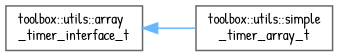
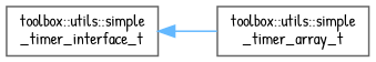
  digraph {
    rankdir=LR
    fontname="Patrick Hand"
    node [color=grey40 fillcolor=white fontname="Patrick Hand" fontsize=10 shape=box style=filled]
-   n1 [height=0.2 label="toolbox::utils::array\l_timer_interface_t" width=0.4]
+   n1 [height=0.2 label="toolbox::utils::simple\l_timer_interface_t" width=0.4]
    n2 [height=0.2 label="toolbox::utils::simple\l_timer_array_t" width=0.4]
    n1 -> n2 [color=steelblue1 dir=back fontname="Patrick Hand" fontsize=10 labelfontname=Helvetica labelfontsize=10 style=solid]
  }
